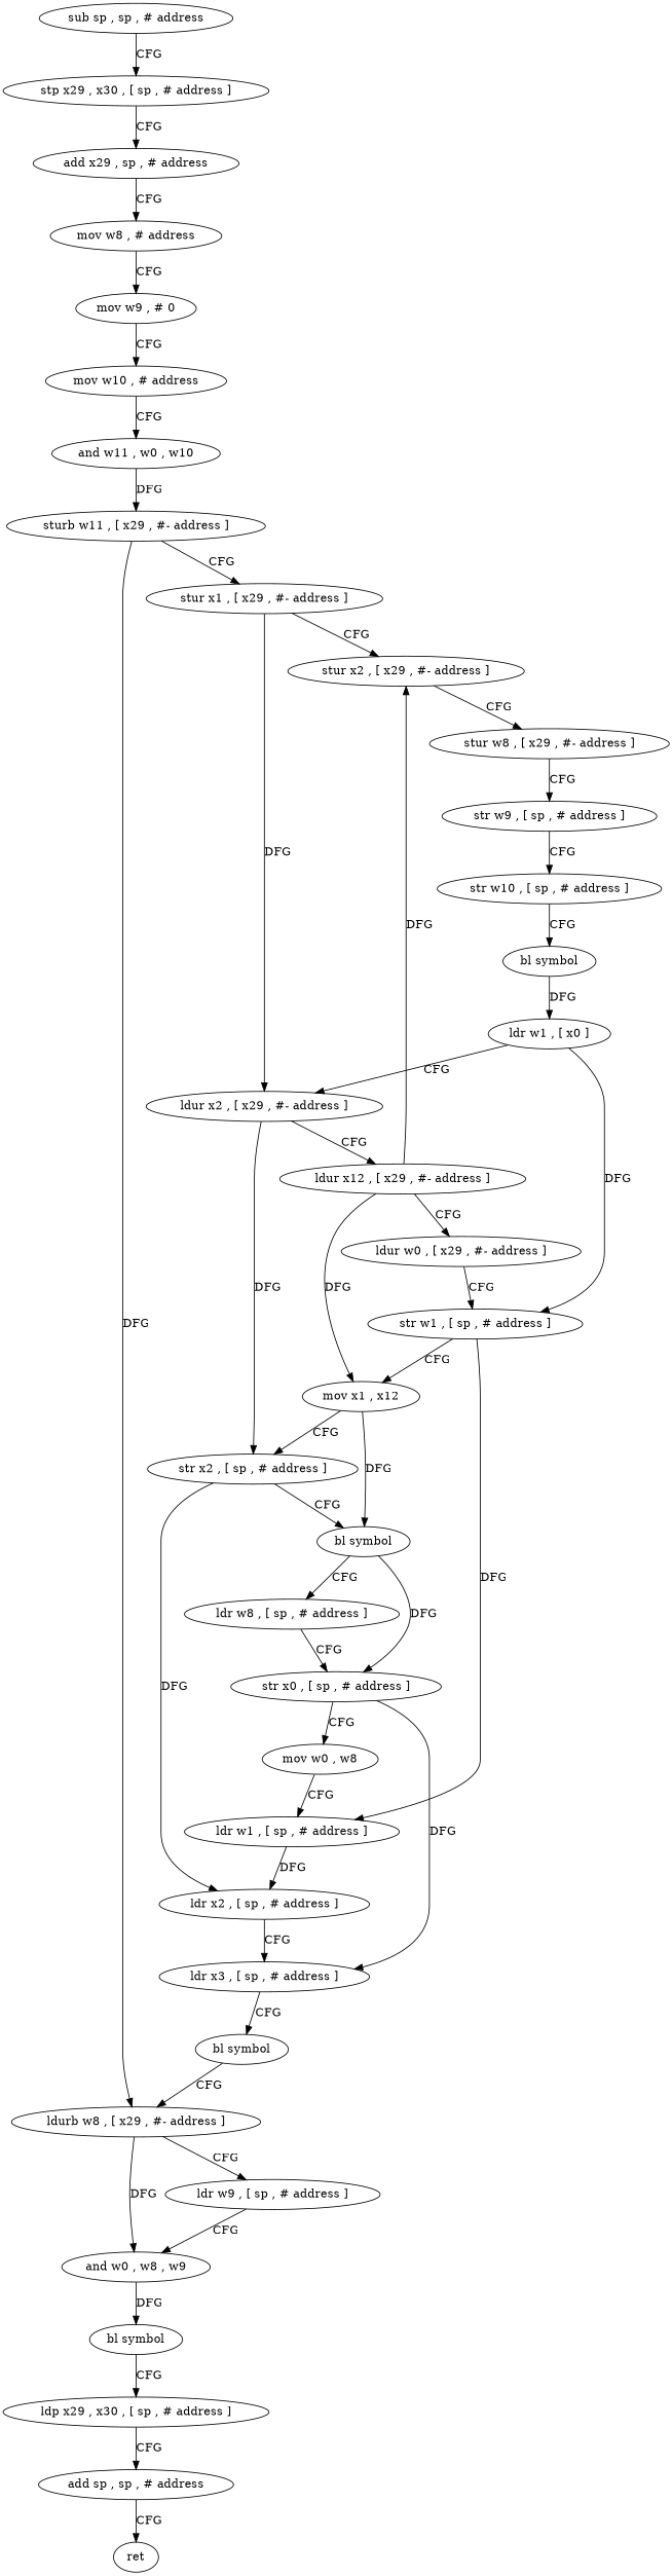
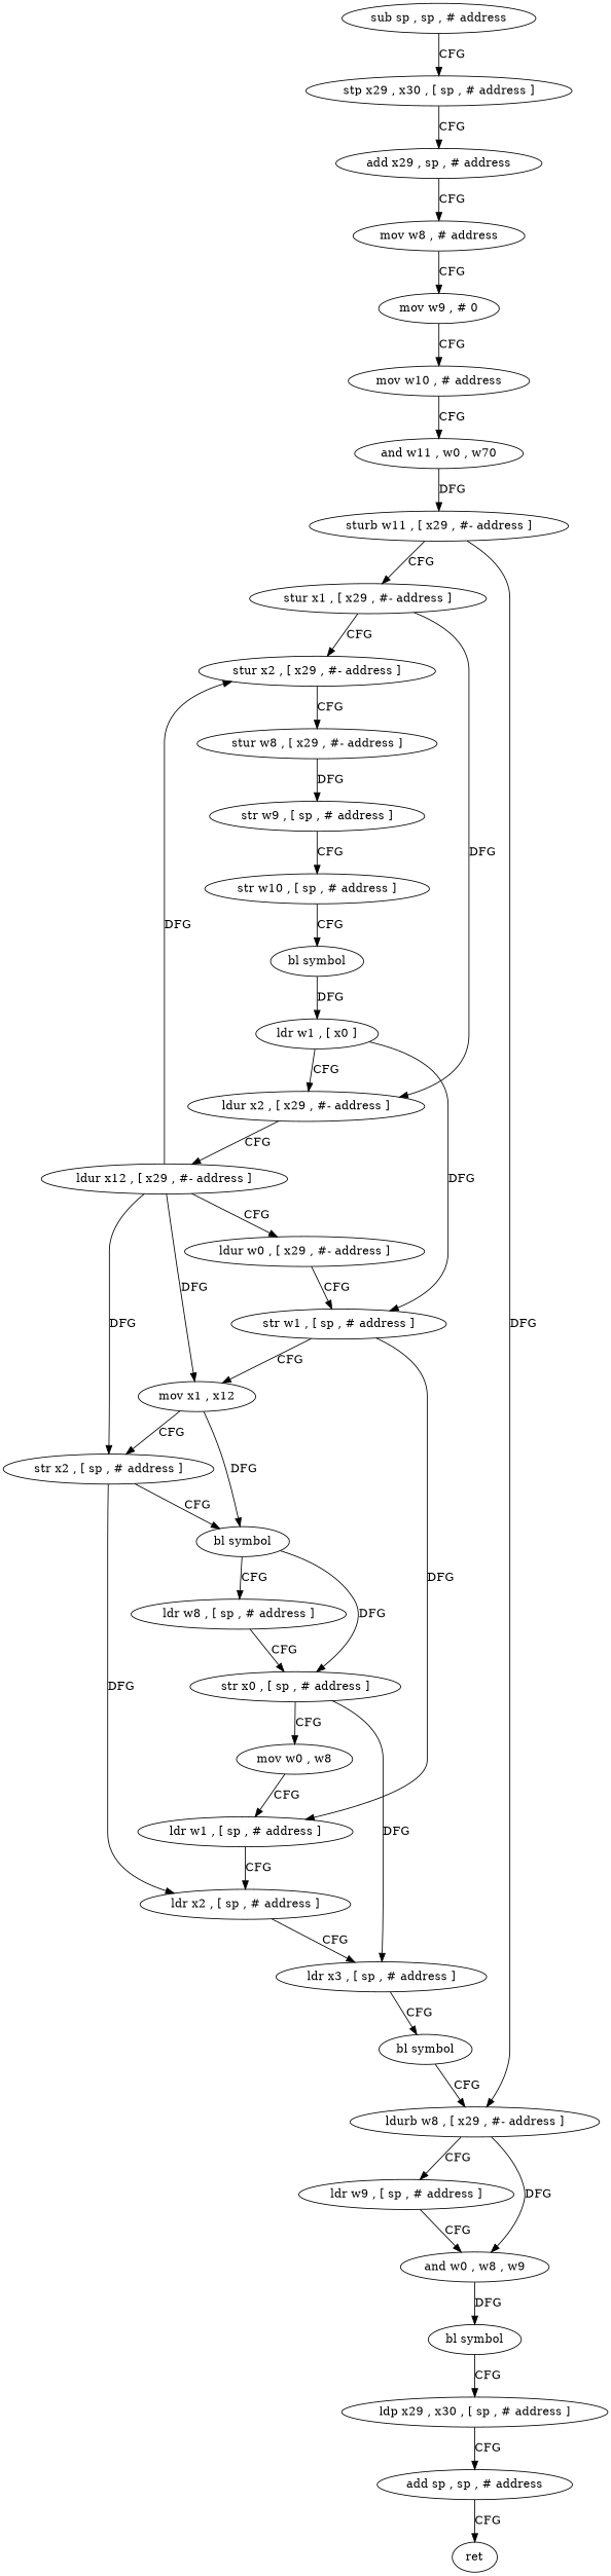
  digraph {
    n1 [label="sub sp , sp , # address"]
    n2 [label="stp x29 , x30 , [ sp , # address ]"]
    n3 [label="add x29 , sp , # address"]
    n4 [label="mov w8 , # address"]
    n5 [label="mov w9 , # 0"]
    n6 [label="mov w10 , # address"]
-   n7 [label="and w11 , w0 , w10"]
+   n7 [label="and w11 , w0 , w70"]
    n8 [label="sturb w11 , [ x29 , #- address ]"]
    n9 [label="stur x1 , [ x29 , #- address ]"]
    n10 [label="ldurb w8 , [ x29 , #- address ]"]
    n11 [label="stur x2 , [ x29 , #- address ]"]
    n12 [label="ldur x2 , [ x29 , #- address ]"]
    n13 [label="ldr w9 , [ sp , # address ]"]
    n14 [label="and w0 , w8 , w9"]
    n15 [label="stur w8 , [ x29 , #- address ]"]
    n16 [label="ldur x12 , [ x29 , #- address ]"]
    n17 [label="str x2 , [ sp , # address ]"]
    n18 [label="str w9 , [ sp , # address ]"]
    n19 [label="ldur w0 , [ x29 , #- address ]"]
    n20 [label="mov x1 , x12"]
    n21 [label="str w10 , [ sp , # address ]"]
    n22 [label="bl symbol"]
    n23 [label="ldr w1 , [ x0 ]"]
    n24 [label="str w1 , [ sp , # address ]"]
    n25 [label="ldr w1 , [ sp , # address ]"]
    n26 [label="bl symbol"]
    n27 [label="ldr x2 , [ sp , # address ]"]
    n28 [label="ldr w8 , [ sp , # address ]"]
    n29 [label="str x0 , [ sp , # address ]"]
    n30 [label="ldr x3 , [ sp , # address ]"]
    n31 [label="mov w0 , w8"]
    n32 [label="bl symbol"]
    n33 [label="bl symbol"]
    n34 [label="ldp x29 , x30 , [ sp , # address ]"]
    n35 [label=ret]
    n36 [label="add sp , sp , # address"]
    n1 -> n2 [label=CFG]
    n2 -> n3 [label=CFG]
    n3 -> n4 [label=CFG]
    n4 -> n5 [label=CFG]
    n5 -> n6 [label=CFG]
    n6 -> n7 [label=CFG]
    n7 -> n8 [label=DFG]
    n8 -> n9 [label=CFG]
    n8 -> n10 [label=DFG]
    n9 -> n11 [label=CFG]
    n9 -> n12 [label=DFG]
    n10 -> n13 [label=CFG]
    n10 -> n14 [label=DFG]
    n11 -> n15 [label=CFG]
    n12 -> n16 [label=CFG]
-   n12 -> n17 [label=DFG]
+   n16 -> n17 [label=DFG]
    n13 -> n14 [label=CFG]
    n14 -> n33 [label=DFG]
-   n15 -> n18 [label=CFG]
+   n15 -> n18 [label=DFG]
    n16 -> n11 [label=DFG]
    n16 -> n19 [label=CFG]
    n16 -> n20 [label=DFG]
    n17 -> n26 [label=CFG]
    n17 -> n27 [label=DFG]
    n18 -> n21 [label=CFG]
    n19 -> n24 [label=CFG]
    n20 -> n17 [label=CFG]
    n20 -> n26 [label=DFG]
    n21 -> n22 [label=CFG]
    n22 -> n23 [label=DFG]
    n23 -> n12 [label=CFG]
    n23 -> n24 [label=DFG]
    n24 -> n20 [label=CFG]
    n24 -> n25 [label=DFG]
-   n25 -> n27 [label=DFG]
+   n25 -> n27 [label=CFG]
    n26 -> n28 [label=CFG]
    n26 -> n29 [label=DFG]
    n27 -> n30 [label=CFG]
    n28 -> n29 [label=CFG]
    n29 -> n30 [label=DFG]
    n29 -> n31 [label=CFG]
    n30 -> n32 [label=CFG]
    n31 -> n25 [label=CFG]
    n32 -> n10 [label=CFG]
    n33 -> n34 [label=CFG]
    n34 -> n36 [label=CFG]
    n36 -> n35 [label=CFG]
  }
